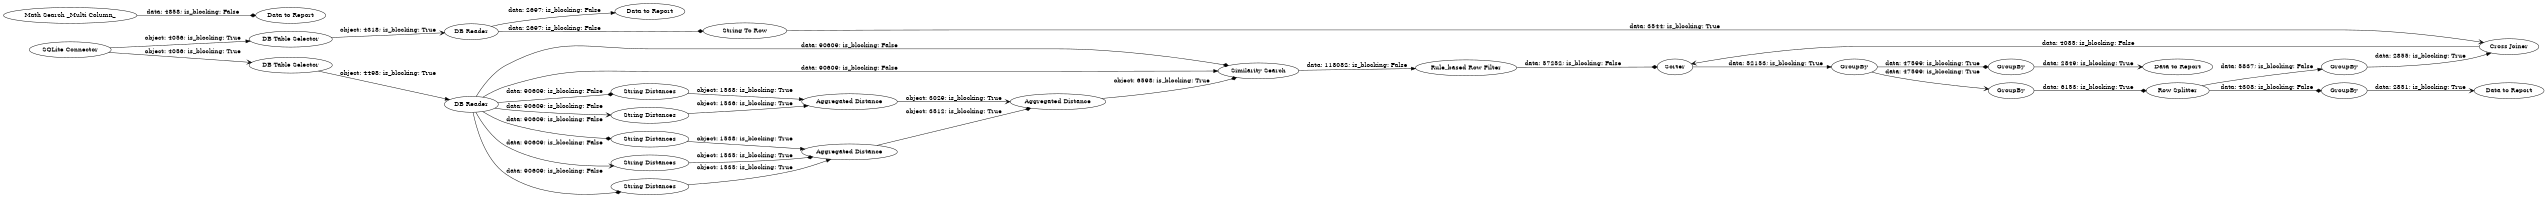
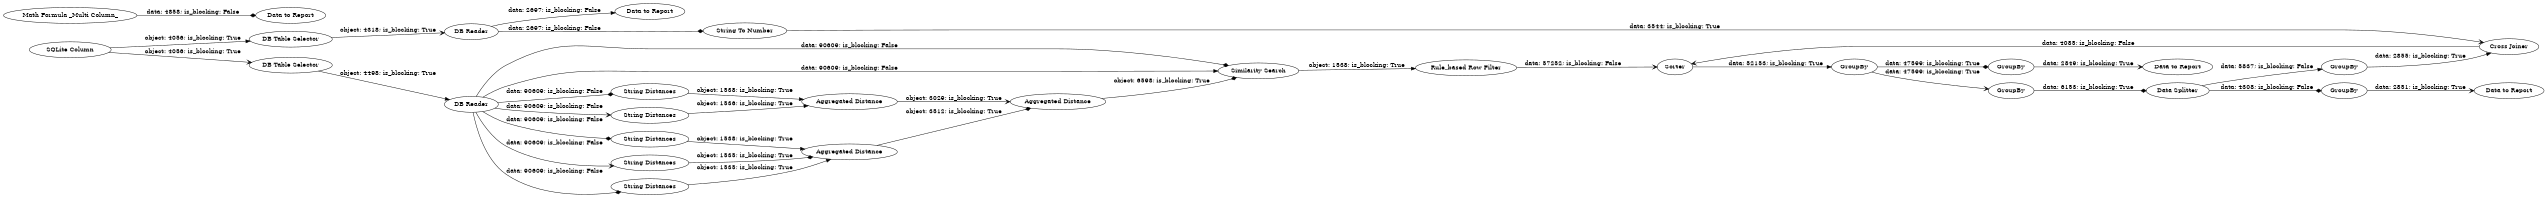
  digraph {
    rankdir=LR
    edge [arrowhead=normal]
    n1 [label="String Distances"]
    n2 [label="Aggregated Distance"]
    n3 [label="Aggregated Distance"]
    n4 [label="Rule_based Row Filter"]
    n5 [label=Sorter]
    n6 [label=GroupBy]
    n7 [label="String Distances"]
    n8 [label="Aggregated Distance"]
    n9 [label="String Distances"]
    n10 [label=GroupBy]
    n11 [label=GroupBy]
-   n12 [label="String To Row"]
+   n12 [label="String To Number"]
    n13 [label="Cross Joiner"]
    n14 [label="DB Reader"]
    n15 [label="Data to Report"]
    n16 [label="DB Reader"]
    n17 [label="String Distances"]
    n18 [label="String Distances"]
    n19 [label="Similarity Search"]
-   n20 [label="SQLite Connector"]
+   n20 [label="SQLite Column"]
    n21 [label="DB Table Selector"]
    n22 [label="DB Table Selector"]
    n23 [label="Data to Report"]
-   n24 [label="Row Splitter"]
+   n24 [label="Data Splitter"]
    n25 [label=GroupBy]
    n26 [label=GroupBy]
    n27 [label="Data to Report"]
    n28 [label="Data to Report"]
-   n29 [label="Math Search _Multi Column_"]
+   n29 [label="Math Formula _Multi Column_"]
    n1 -> n2 [label="object: 1536; is_blocking: True"]
    n2 -> n3 [arrowhead=vee label="object: 3029; is_blocking: True"]
    n3 -> n19 [arrowhead=diamond label="object: 6598; is_blocking: True"]
-   n4 -> n5 [arrowhead=diamond label="data: 57252; is_blocking: False"]
+   n4 -> n5 [arrowhead=vee label="data: 57252; is_blocking: False"]
    n5 -> n6 [label="data: 52153; is_blocking: True"]
    n6 -> n10 [arrowhead=vee label="data: 47599; is_blocking: True"]
    n6 -> n11 [arrowhead=diamond label="data: 47599; is_blocking: True"]
    n7 -> n8 [arrowhead=diamond label="object: 1535; is_blocking: True"]
    n8 -> n3 [arrowhead=diamond label="object: 3512; is_blocking: True"]
    n9 -> n8 [label="object: 1535; is_blocking: True"]
    n10 -> n24 [arrowhead=diamond label="data: 6153; is_blocking: True"]
    n11 -> n28 [arrowhead=vee label="data: 2849; is_blocking: True"]
    n12 -> n13 [arrowhead=vee label="data: 3544; is_blocking: True"]
    n13 -> n5 [arrowhead=vee label="data: 4085; is_blocking: False"]
    n14 -> n12 [arrowhead=diamond label="data: 2697; is_blocking: False"]
    n14 -> n15 [label="data: 2697; is_blocking: False"]
    n16 -> n1 [arrowhead=vee label="data: 90609; is_blocking: False"]
    n16 -> n7 [arrowhead=vee label="data: 90609; is_blocking: False"]
    n16 -> n9 [arrowhead=diamond label="data: 90609; is_blocking: False"]
    n16 -> n17 [arrowhead=diamond label="data: 90609; is_blocking: False"]
    n16 -> n18 [arrowhead=diamond label="data: 90609; is_blocking: False"]
    n16 -> n19 [arrowhead=diamond label="data: 90609; is_blocking: False"]
    n16 -> n19 [label="data: 90609; is_blocking: False"]
    n17 -> n2 [label="object: 1538; is_blocking: True"]
    n18 -> n8 [label="object: 1538; is_blocking: True"]
-   n19 -> n4 [label="data: 118082; is_blocking: False"]
+   n19 -> n4 [label="object: 1538; is_blocking: True"]
    n20 -> n21 [arrowhead=vee label="object: 4056; is_blocking: True"]
    n20 -> n22 [label="object: 4056; is_blocking: True"]
    n21 -> n16 [label="object: 4498; is_blocking: True"]
    n22 -> n14 [arrowhead=vee label="object: 4318; is_blocking: True"]
    n24 -> n25 [label="data: 5837; is_blocking: False"]
    n24 -> n26 [arrowhead=diamond label="data: 4308; is_blocking: False"]
    n25 -> n13 [label="data: 2855; is_blocking: True"]
    n26 -> n27 [arrowhead=vee label="data: 2851; is_blocking: True"]
    n29 -> n23 [arrowhead=diamond label="data: 4858; is_blocking: False"]
  }
